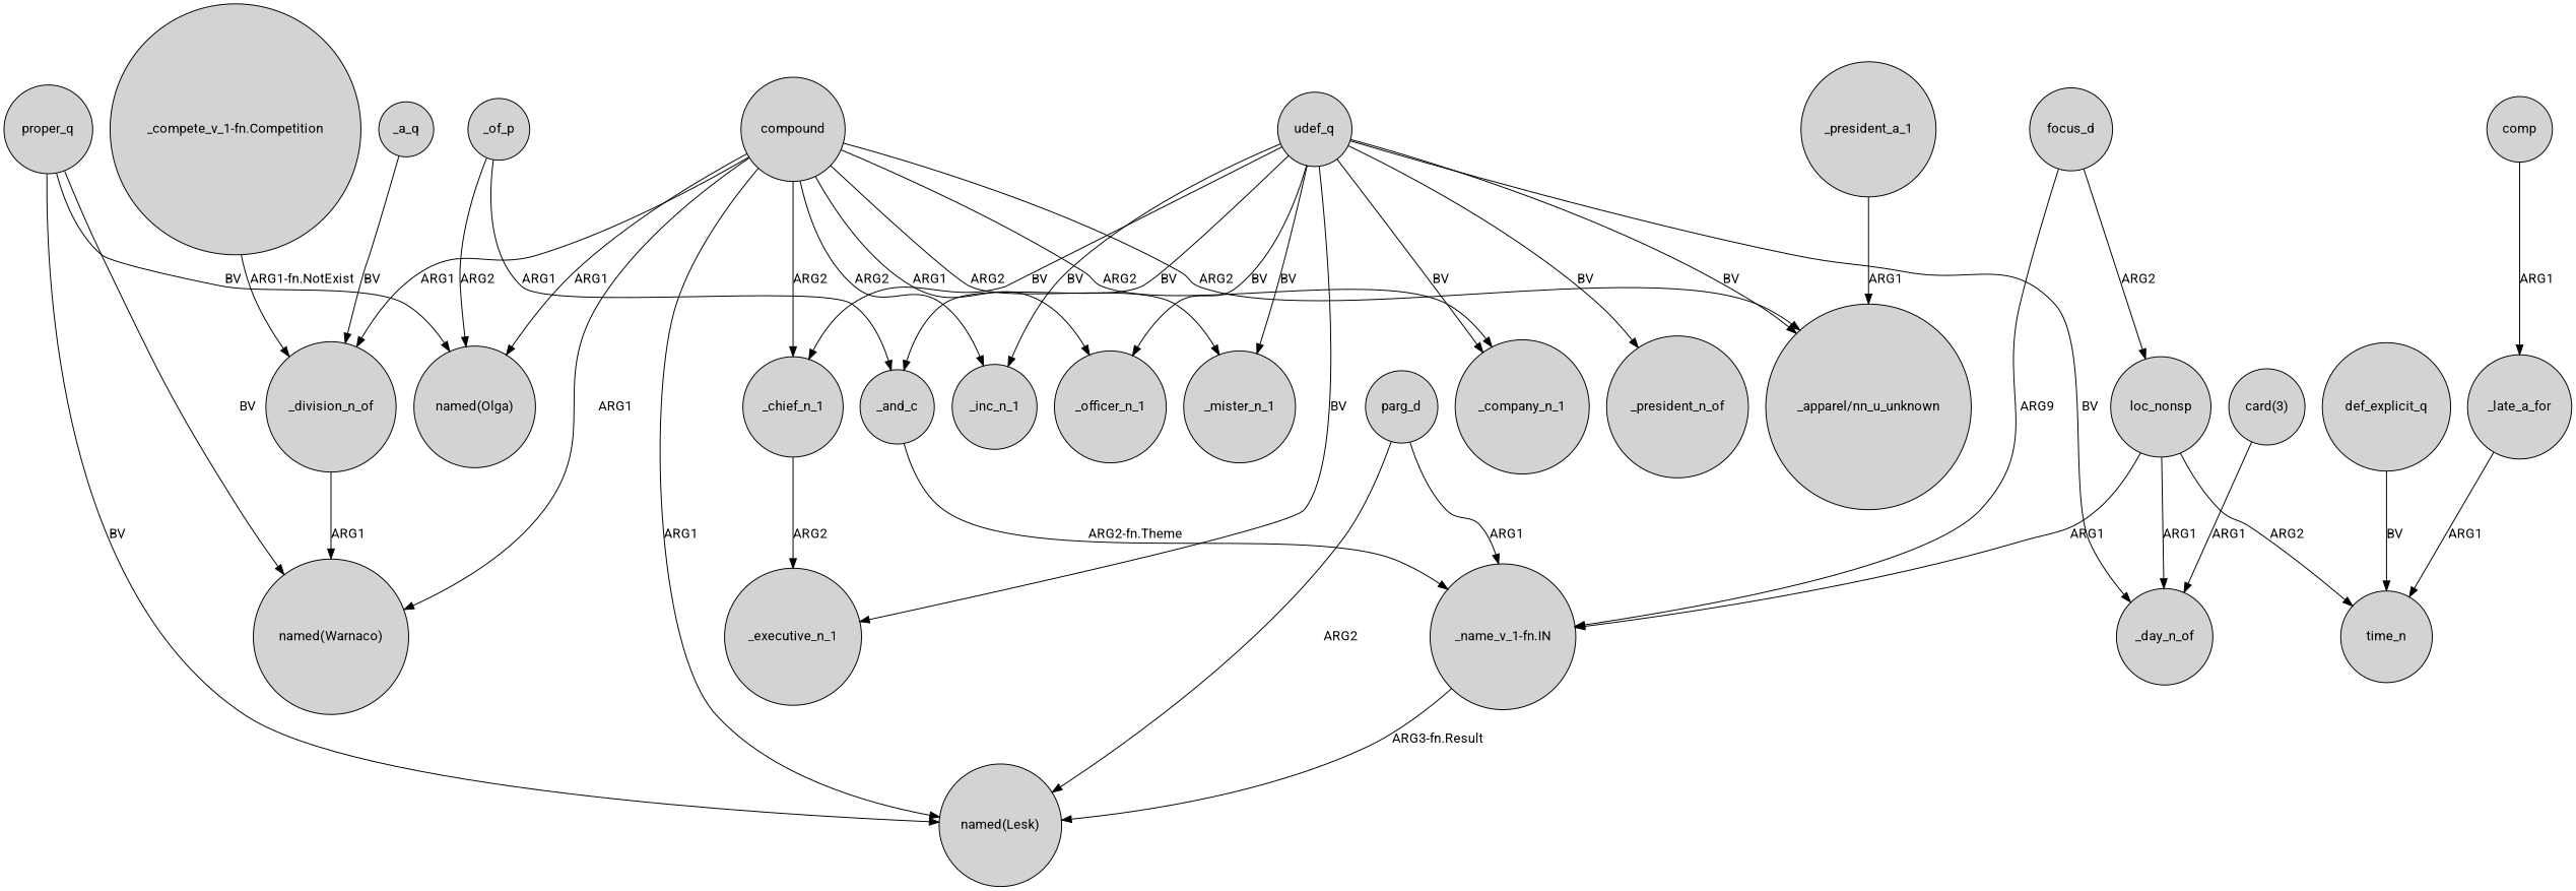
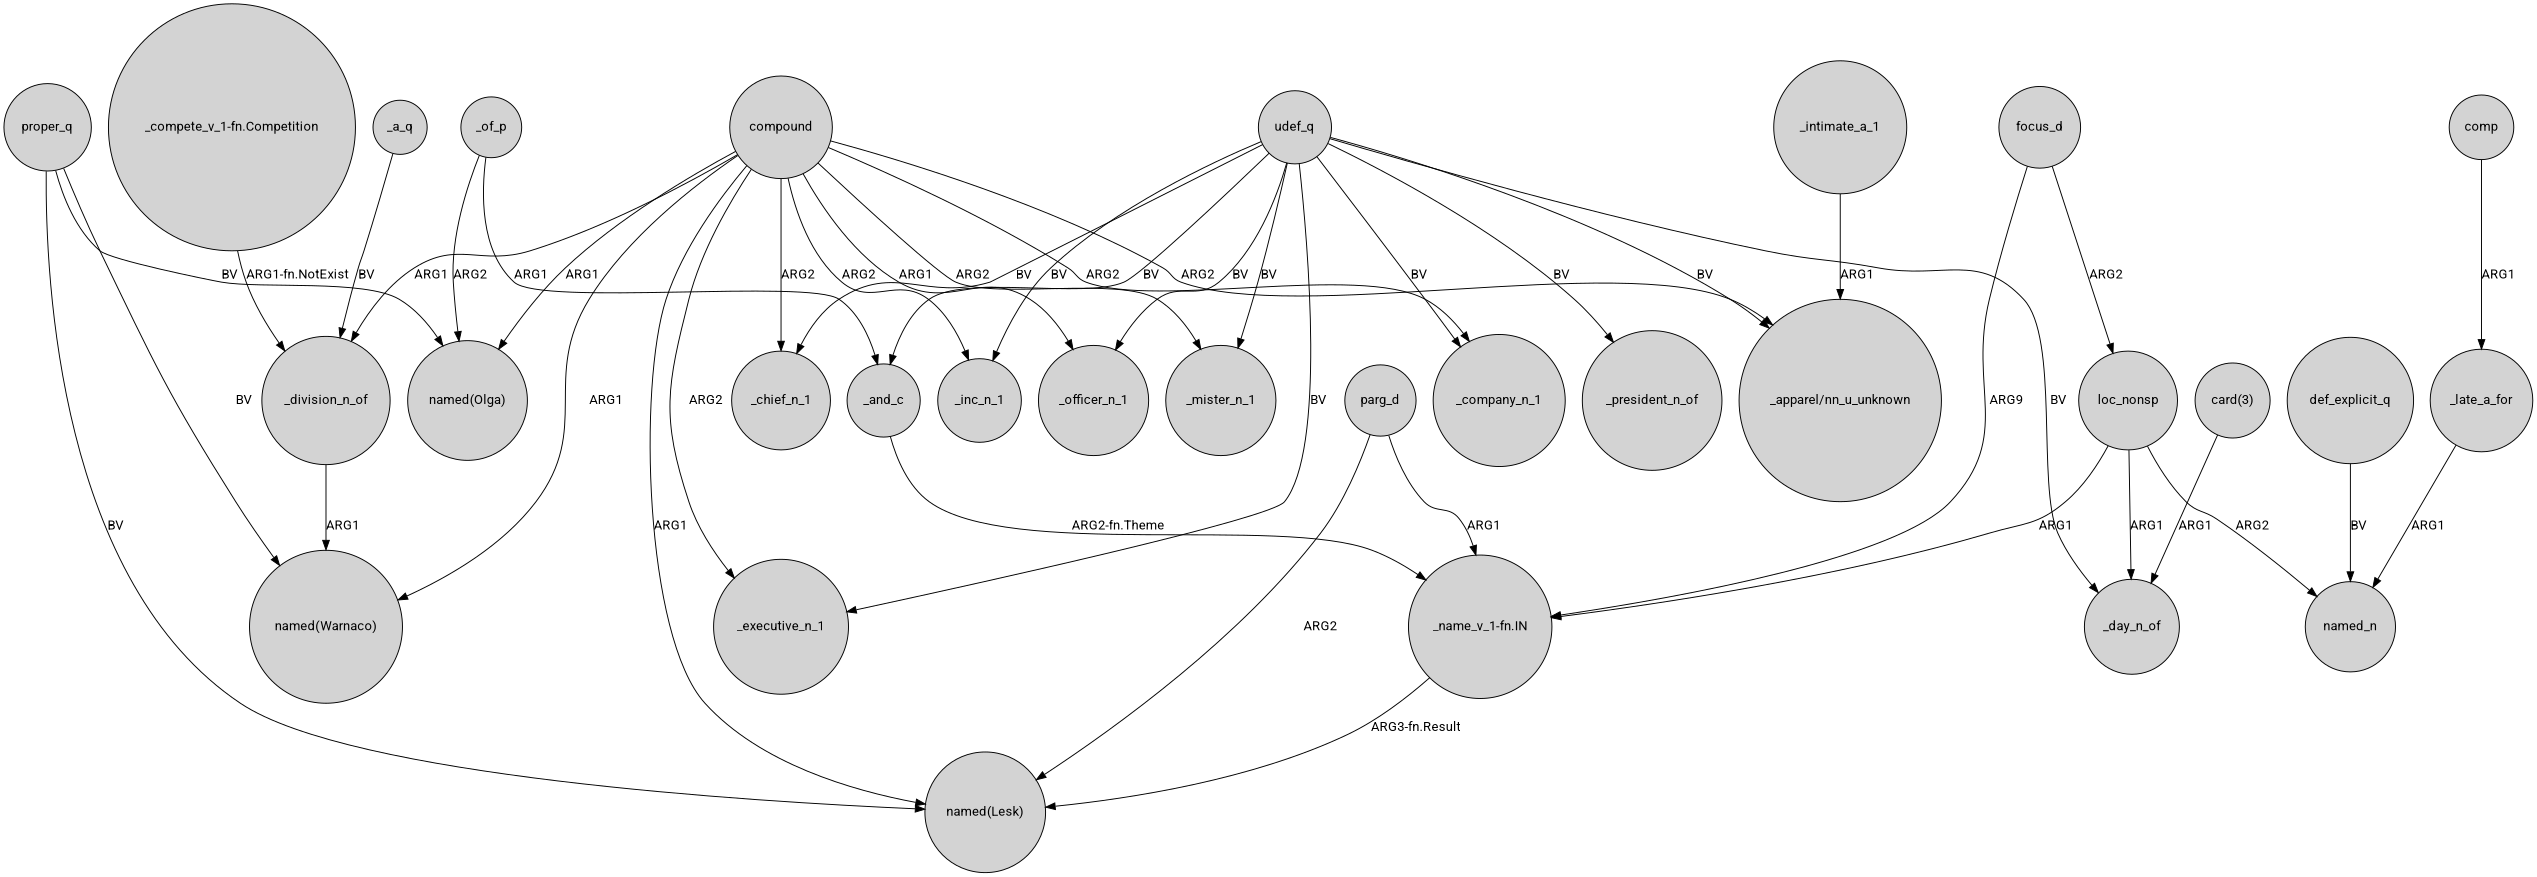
  digraph {
    fontname=Roboto
    node [fontname=Roboto shape=circle style=filled]
    edge [fontname=Roboto]
    "_compete_v_1-fn.Competition"
    _division_n_of
    "named(Warnaco)"
    _of_p
    "named(Olga)"
    _and_c
    "_name_v_1-fn.IN"
    focus_d
    loc_nonsp
-   time_n
+   time_n [label=named_n]
    _day_n_of
    "named(Lesk)"
    comp
    _late_a_for
    udef_q
    _inc_n_1
    _executive_n_1
    "_apparel/nn_u_unknown"
    _mister_n_1
    _company_n_1
    _chief_n_1
    _officer_n_1
    _president_n_of
    def_explicit_q
    compound
    parg_d
    proper_q
-   _intimate_a_1 [label=_president_a_1]
+   _intimate_a_1
    "card(3)"
    _a_q
    "_compete_v_1-fn.Competition" -> _division_n_of [label="ARG1-fn.NotExist"]
    _division_n_of -> "named(Warnaco)" [label=ARG1]
    _of_p -> "named(Olga)" [label=ARG2]
    _of_p -> _and_c [label=ARG1]
    _and_c -> "_name_v_1-fn.IN" [label="ARG2-fn.Theme"]
    "_name_v_1-fn.IN" -> "named(Lesk)" [label="ARG3-fn.Result"]
    focus_d -> "_name_v_1-fn.IN" [label=ARG9]
    focus_d -> loc_nonsp [label=ARG2]
    loc_nonsp -> "_name_v_1-fn.IN" [label=ARG1]
    loc_nonsp -> time_n [label=ARG2]
    loc_nonsp -> _day_n_of [label=ARG1]
    comp -> _late_a_for [label=ARG1]
    _late_a_for -> time_n [label=ARG1]
    udef_q -> _and_c [label=BV]
    udef_q -> _day_n_of [label=BV]
    udef_q -> _inc_n_1 [label=BV]
    udef_q -> _executive_n_1 [label=BV]
    udef_q -> "_apparel/nn_u_unknown" [label=BV]
    udef_q -> _mister_n_1 [label=BV]
    udef_q -> _company_n_1 [label=BV]
    udef_q -> _chief_n_1 [label=BV]
    udef_q -> _officer_n_1 [label=BV]
    udef_q -> _president_n_of [label=BV]
    def_explicit_q -> time_n [label=BV]
    compound -> _division_n_of [label=ARG1]
    compound -> "named(Warnaco)" [label=ARG1]
    compound -> "named(Olga)" [label=ARG1]
    compound -> "named(Lesk)" [label=ARG1]
    compound -> _inc_n_1 [label=ARG2]
-   _chief_n_1 -> _executive_n_1 [label=ARG2]
+   compound -> _executive_n_1 [label=ARG2]
    compound -> "_apparel/nn_u_unknown" [label=ARG2]
    compound -> _mister_n_1 [label=ARG2]
    compound -> _company_n_1 [label=ARG2]
    compound -> _chief_n_1 [label=ARG2]
    compound -> _officer_n_1 [label=ARG1]
    parg_d -> "_name_v_1-fn.IN" [label=ARG1]
    parg_d -> "named(Lesk)" [label=ARG2]
    proper_q -> "named(Warnaco)" [label=BV]
    proper_q -> "named(Olga)" [label=BV]
    proper_q -> "named(Lesk)" [label=BV]
    _intimate_a_1 -> "_apparel/nn_u_unknown" [label=ARG1]
    "card(3)" -> _day_n_of [label=ARG1]
    _a_q -> _division_n_of [label=BV]
  }
